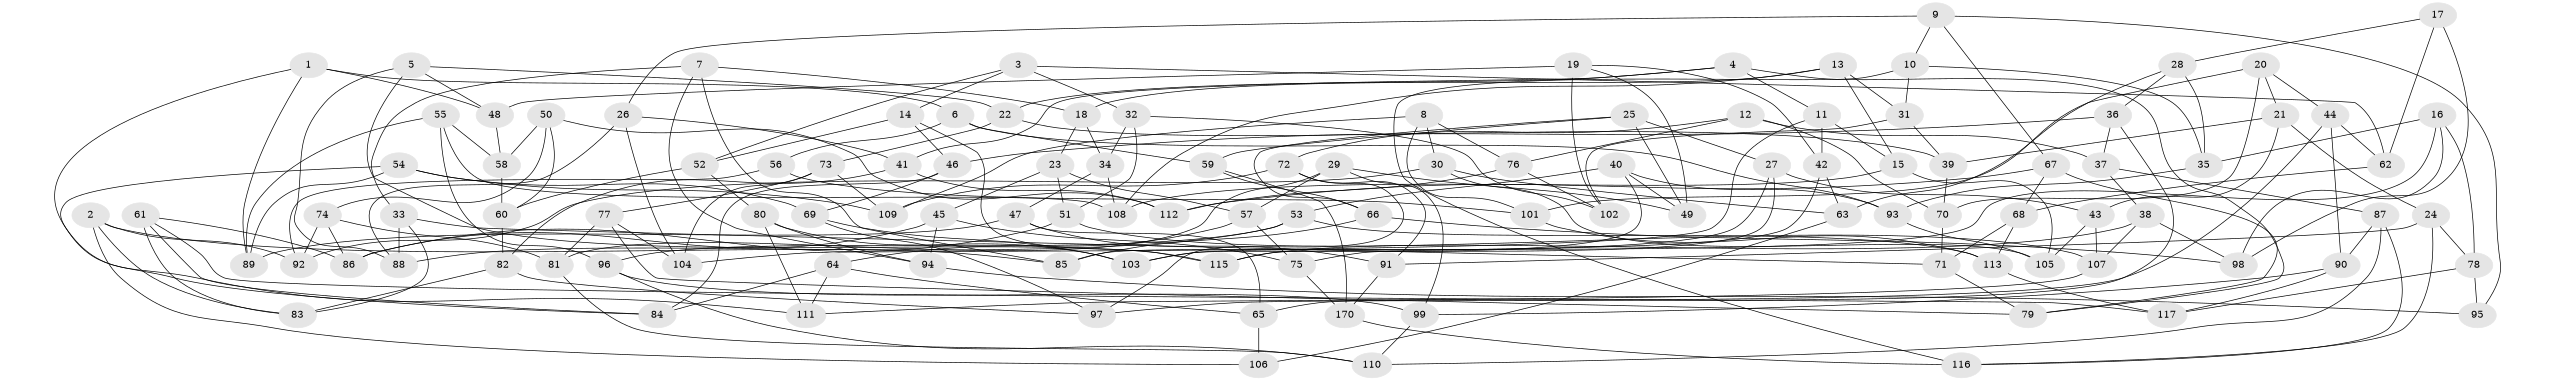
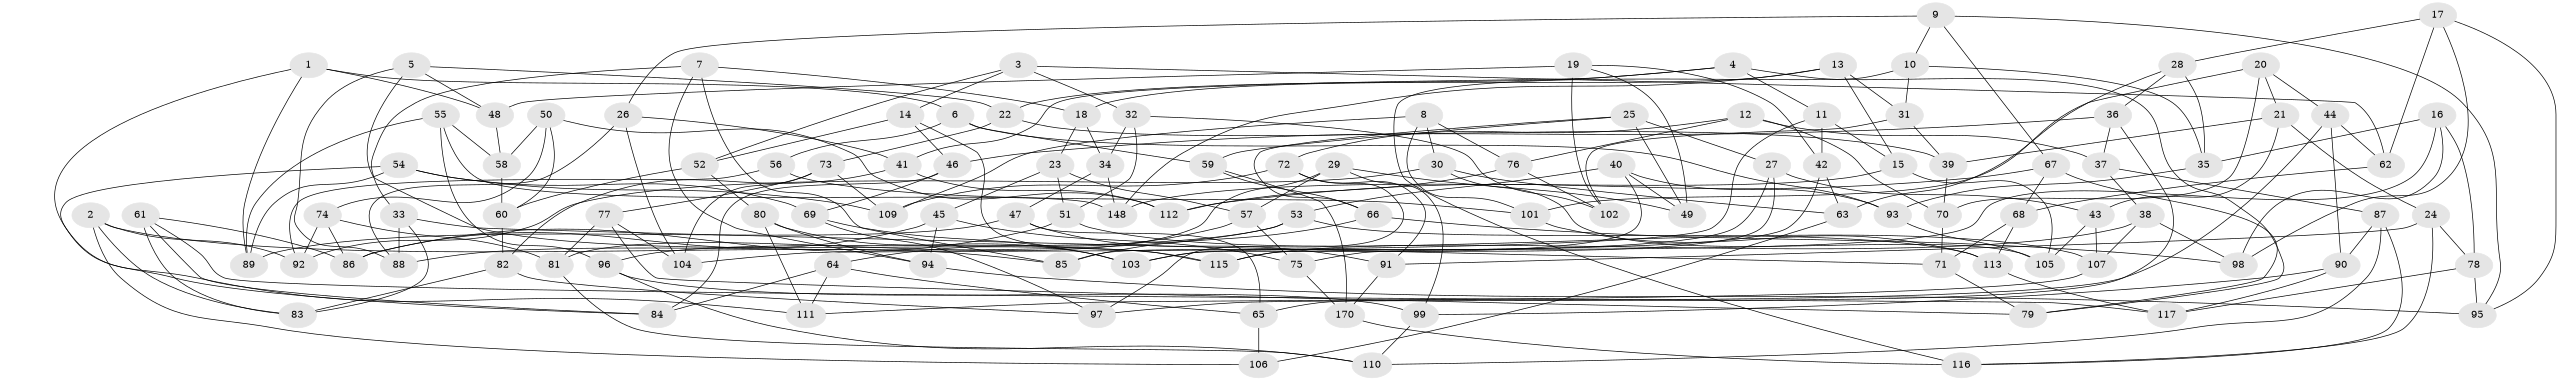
  graph {
    node [color=gray90 style=filled]
    1
    6
    48
    89
    111
    56
    59
    93
    58
    2
    83
    85
    92
    106
    3
    14
    32
    52
    62
    115
    46
    34
    102
    51
    60
    80
    68
    4
    11
    22
    41
    79
    15
    42
    104
    39
    73
    82
    112
    5
    88
    101
    66
    n44 [label=170]
    105
    7
    18
    33
    94
    23
    71
    95
    8
    30
    76
    109
    63
    113
    9
    10
    26
    67
    31
    35
    116
-   108
+   108 [label=148]
    75
    12
    37
    70
    72
    38
    87
    91
    97
    13
    69
    84
    16
    78
    98
    103
    n83 [label=117]
    17
    28
    36
    45
    57
    47
    19
    49
    20
    21
    44
    24
    43
    90
    107
    77
    86
    64
    25
    27
    65
    29
    81
    99
    110
    40
    53
    96
    50
    74
    54
    55
    61
    1 -- 6
    1 -- 48
    1 -- 89
    1 -- 111
    6 -- 56
    6 -- 59
    6 -- 93
    48 -- 58
    56 -- 92
    56 -- 101
    59 -- 66
    59 -- n44
    93 -- 105
    58 -- 60
    2 -- 83
    2 -- 85
    2 -- 92
    2 -- 106
    3 -- 14
    3 -- 32
    3 -- 52
    3 -- 62
    14 -- 52
    14 -- 115
    14 -- 46
    32 -- 34
    32 -- 102
    32 -- 51
    52 -- 60
    52 -- 80
    62 -- 68
    46 -- 69
    46 -- 84
    34 -- 108
    34 -- 47
    51 -- 107
    51 -- 86
    60 -- 82
    80 -- 111
    80 -- 94
    80 -- 103
    68 -- 71
    68 -- 113
    4 -- 11
    4 -- 22
    4 -- 41
    4 -- 79
    11 -- 15
    11 -- 42
    11 -- 104
    22 -- 39
    22 -- 73
    41 -- 82
    41 -- 112
    15 -- 105
    15 -- 108
    42 -- 63
    42 -- 75
    39 -- 70
    73 -- 104
    73 -- 109
    73 -- 77
    82 -- 83
    82 -- 97
    5 -- 48
    5 -- 115
    5 -- 22
    5 -- 88
    101 -- 113
    66 -- 85
    66 -- 98
    n44 -- 116
    7 -- 85
    7 -- 18
    7 -- 33
    7 -- 94
    18 -- 34
    18 -- 23
    33 -- 83
    33 -- 88
    33 -- 71
    94 -- 95
    23 -- 51
    23 -- 45
    23 -- 57
    71 -- 79
    8 -- 101
    8 -- 30
    8 -- 76
    8 -- 109
    30 -- 92
    30 -- 105
    30 -- 63
    76 -- 102
    76 -- 112
    63 -- 106
    113 -- n83
    9 -- 95
    9 -- 10
    9 -- 26
    9 -- 67
    10 -- 31
    10 -- 35
    10 -- 116
    26 -- 41
    26 -- 104
    26 -- 88
    67 -- 68
    67 -- 79
    67 -- 112
    31 -- 102
    31 -- 39
    35 -- 93
    75 -- n44
    12 -- 76
    12 -- 37
    12 -- 70
    12 -- 72
    37 -- 38
    37 -- 87
    70 -- 71
    72 -- 109
    72 -- 91
    72 -- 97
    38 -- 115
    38 -- 98
    38 -- 107
    87 -- 116
    87 -- 90
    87 -- 110
    91 -- n44
    13 -- 15
    13 -- 18
    13 -- 31
    13 -- 108
    69 -- 97
    69 -- 103
    16 -- 35
    16 -- 78
    16 -- 98
    16 -- 103
    78 -- 95
    78 -- n83
    17 -- 62
+   17 -- 95
    17 -- 98
    17 -- 28
    28 -- 63
    28 -- 35
    28 -- 36
    36 -- 46
    36 -- 37
    36 -- 65
    45 -- 94
    45 -- 75
    45 -- 86
    57 -- 75
    57 -- 64
    47 -- 89
    47 -- 91
    47 -- 65
    19 -- 48
    19 -- 102
    19 -- 42
    19 -- 49
    20 -- 101
    20 -- 70
    20 -- 21
    20 -- 44
    21 -- 39
    21 -- 24
    21 -- 43
    44 -- 62
    44 -- 97
    44 -- 90
    24 -- 116
    24 -- 91
    24 -- 78
    43 -- 105
    43 -- 107
    90 -- n83
    90 -- 99
    107 -- 111
    77 -- 79
    77 -- 104
    77 -- 81
    64 -- 111
    64 -- 84
    64 -- 65
    25 -- 59
    25 -- 66
    25 -- 49
    25 -- 27
    27 -- 85
    27 -- 115
    27 -- 43
    65 -- 106
    29 -- 57
    29 -- 49
    29 -- 81
    29 -- 99
    81 -- 110
    99 -- 110
    40 -- 93
    40 -- 103
    40 -- 49
    40 -- 53
    53 -- 88
    53 -- 113
    53 -- 96
    96 -- 99
    96 -- 110
    50 -- 58
    50 -- 60
    50 -- 112
    50 -- 74
    74 -- 92
    74 -- 86
    74 -- 81
    54 -- 89
    54 -- 109
    54 -- 69
    54 -- 84
    55 -- 89
    55 -- 58
    55 -- 108
    55 -- 96
    61 -- 83
    61 -- 84
    61 -- n83
    61 -- 86
  }
